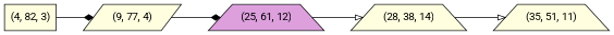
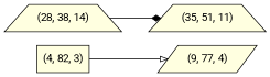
  digraph {
    fontname=Roboto
    rankdir=LR
    node [fillcolor=lightyellow fontname=Roboto shape=trapezium style=filled]
    edge [arrowhead=onormal fontname=Roboto]
    "(4, 82, 3)" [shape=box]
    "(9, 77, 4)" [shape=parallelogram]
-   "(25, 61, 12)" [fillcolor=plum]
    n4 [label="(28, 38, 14)"]
    n5 [label="(35, 51, 11)"]
-   "(4, 82, 3)" -> "(9, 77, 4)" [arrowhead=diamond]
-   "(9, 77, 4)" -> "(25, 61, 12)" [arrowhead=diamond]
-   "(25, 61, 12)" -> n4
-   n4 -> n5
+   "(4, 82, 3)" -> "(9, 77, 4)"
+   n4 -> n5 [arrowhead=diamond]
  }
